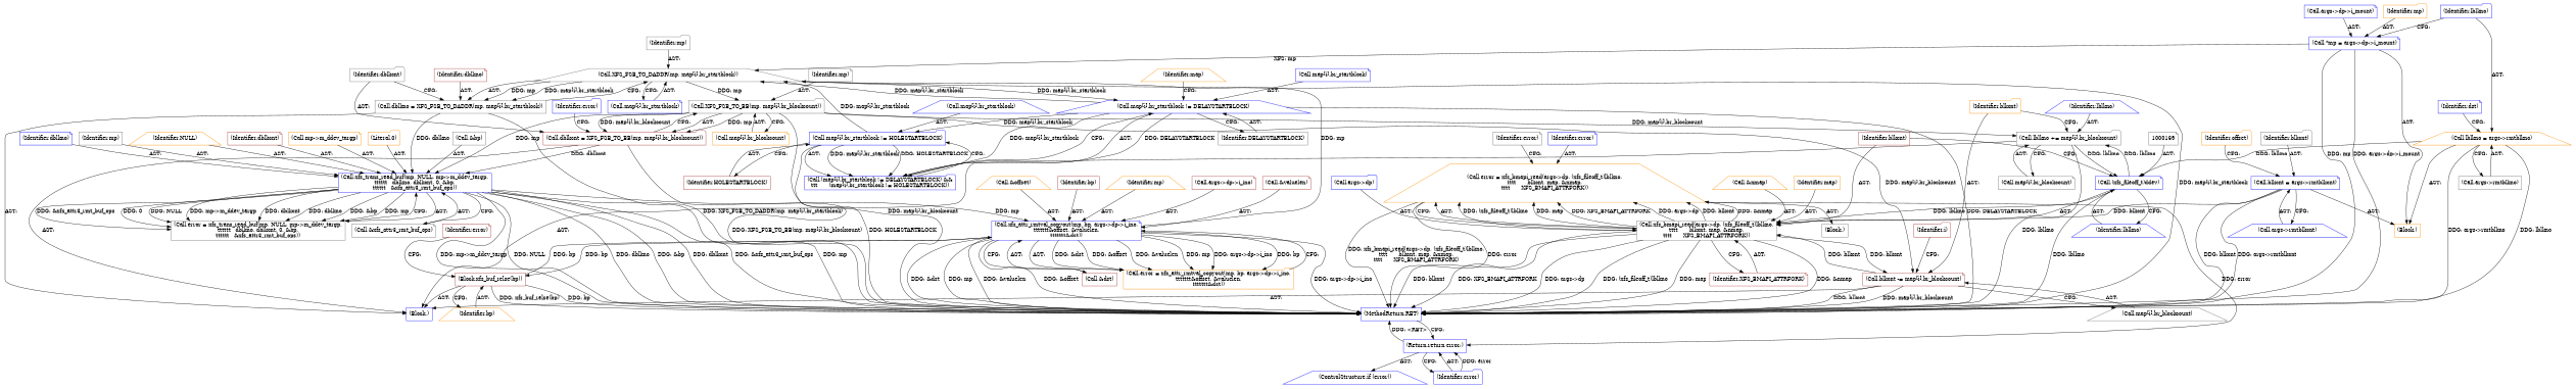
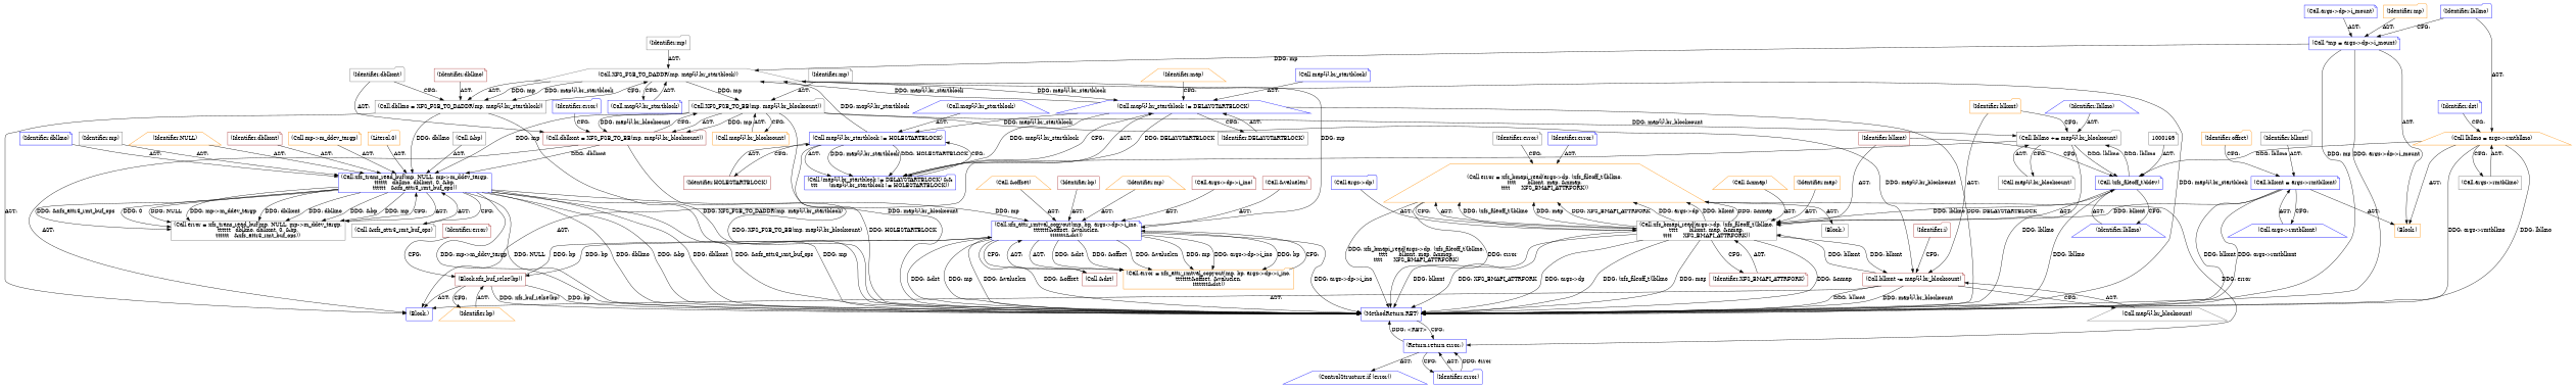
  digraph {
    node [color=blue shape=note]
    n1 [color=darkorange label="(Call,error = xfs_bmapi_read(args->dp, (xfs_fileoff_t)lblkno,\n\t\t\t\t       blkcnt, map, &nmap,\n\t\t\t\t       XFS_BMAPI_ATTRFORK))" shape=trapezium]
    n2 [color=gray40 label="(Call,xfs_bmapi_read(args->dp, (xfs_fileoff_t)lblkno,\n\t\t\t\t       blkcnt, map, &nmap,\n\t\t\t\t       XFS_BMAPI_ATTRFORK))" shape=folder]
    n3 [label="(Return,return error;)" shape=box]
    n4 [label="(MethodReturn,RET)" shape=box]
    n5 [color=gray40 label="(Block,)" shape=box]
    n6 [color=brown label="(Call,blkcnt -= map[i].br_blockcount)"]
    n7 [color=brown label="(Identifier,XFS_BMAPI_ATTRFORK)"]
    n8 [label="(ControlStructure,if (error))" shape=trapezium]
    n9 [label="(Identifier,error)" shape=folder]
    n10 [label="(Block,)" shape=box]
    n11 [color=gray40 label="(Call,map[i].br_blockcount)" shape=trapezium]
    n12 [label="(Call,(xfs_fileoff_t)ddev)"]
    n13 [color=gray40 label="(Call,lblkno += map[i].br_blockcount)" shape=folder]
    n14 [label="(Identifier,lblkno)" shape=trapezium]
    n15 [color=gray40 label="(Call,map[i].br_blockcount)"]
    n16 [color=gray40 label="(Call,XFS_FSB_TO_BB(mp, map[i].br_blockcount))" shape=folder]
    n17 [label="(Call,xfs_trans_read_buf(mp, NULL, mp->m_ddev_targp,\n\t\t\t\t\t\t   dblkno, dblkcnt, 0, &bp,\n\t\t\t\t\t\t   &xfs_attr3_rmt_buf_ops))" shape=box]
    n18 [color=brown label="(Call,dblkcnt = XFS_FSB_TO_BB(mp, map[i].br_blockcount))" shape=folder]
    n19 [color=darkorange label="(Call,map[i].br_blockcount)"]
    n20 [label="(Call,xfs_attr_rmtval_copyout(mp, bp, args->dp->i_ino,\n\t\t\t\t\t\t\t&offset, &valuelen,\n\t\t\t\t\t\t\t&dst))"]
    n21 [color=gray40 label="(Call,&xfs_attr3_rmt_buf_ops)"]
    n22 [color=gray40 label="(Call,error = xfs_trans_read_buf(mp, NULL, mp->m_ddev_targp,\n\t\t\t\t\t\t   dblkno, dblkcnt, 0, &bp,\n\t\t\t\t\t\t   &xfs_attr3_rmt_buf_ops))" shape=box]
    n23 [color=gray40 label="(Call,XFS_FSB_TO_DADDR(mp, map[i].br_startblock))" shape=trapezium]
    n24 [color=gray40 label="(Call,dblkno = XFS_FSB_TO_DADDR(mp, map[i].br_startblock))" shape=box]
    n25 [label="(Call,map[i].br_startblock != DELAYSTARTBLOCK)" shape=trapezium]
    n26 [label="(Call,map[i].br_startblock)"]
    n27 [label="(Call,map[i].br_startblock != HOLESTARTBLOCK)" shape=folder]
    n28 [label="(Call,(map[i].br_startblock != DELAYSTARTBLOCK) &&\n\t\t\t       (map[i].br_startblock != HOLESTARTBLOCK))" shape=folder]
    n29 [color=gray40 label="(Identifier,DELAYSTARTBLOCK)" shape=box]
    n30 [label="(Call,*mp = args->dp->i_mount)"]
    n31 [color=darkorange label="(Block,)" shape=box]
    n32 [label="(Call,args->dp->i_mount)"]
    n33 [color=brown label="(Block,xfs_buf_relse(bp))" shape=box]
    n34 [color=brown label="(Call,&dst)" shape=box]
    n35 [color=darkorange label="(Call,error = xfs_attr_rmtval_copyout(mp, bp, args->dp->i_ino,\n\t\t\t\t\t\t\t&offset, &valuelen,\n\t\t\t\t\t\t\t&dst))" shape=folder]
    n36 [color=darkorange label="(Identifier,bp)" shape=trapezium]
    n37 [color=brown label="(Identifier,HOLESTARTBLOCK)" shape=box]
    n38 [color=darkorange label="(Call,lblkno = args->rmtblkno)" shape=trapezium]
    n39 [color=gray40 label="(Call,args->rmtblkno)" shape=box]
    n40 [label="(Call,blkcnt = args->rmtblkcnt)"]
    n41 [label="(Call,args->rmtblkcnt)" shape=trapezium]
    n42 [color=darkorange label="(Identifier,blkcnt)" shape=folder]
    n43 [color=darkorange label="(Call,&nmap)" shape=trapezium]
    n44 [label="(Identifier,lblkno)" shape=folder]
    n45 [color=brown label="(Call,args->dp->i_ino)"]
    n46 [color=gray40 label="(Identifier,error)"]
    n47 [color=darkorange label="(Identifier,offset)" shape=folder]
    n48 [color=gray40 label="(Identifier,dblkcnt)" shape=folder]
    n49 [color=darkorange label="(Call,mp->m_ddev_targp)"]
    n50 [color=brown label="(Call,&valuelen)"]
    n51 [color=darkorange label="(Call,&offset)" shape=trapezium]
    n52 [label="(Call,map[i].br_startblock)" shape=trapezium]
    n53 [label="(Call,map[i].br_startblock)"]
    n54 [color=darkorange label="(Identifier,map)" shape=trapezium]
    n55 [color=brown label="(Identifier,bp)" shape=box]
    n56 [color=gray40 label="(Identifier,mp)" shape=folder]
    n57 [color=darkorange label="(Identifier,mp)" shape=trapezium]
    n58 [color=brown label="(Identifier,blkcnt)" shape=box]
    n59 [color=brown label="(Identifier,dblkno)"]
    n60 [color=brown label="(Identifier,error)"]
    n61 [color=darkorange label="(Literal,0)" shape=folder]
    n62 [color=darkorange label="(Identifier,mp)" shape=folder]
    n63 [label="(Identifier,error)" shape=folder]
    n64 [color=gray40 label="(Call,&bp)" shape=box]
    n65 [label="(Identifier,dblkno)"]
    n66 [color=gray40 label="(Identifier,mp)" shape=box]
    n67 [color=gray40 label="(Identifier,mp)"]
    n68 [label="(Identifier,error)"]
    n69 [color=darkorange label="(Identifier,NULL)" shape=trapezium]
    n70 [color=brown label="(Identifier,i)" shape=folder]
    n71 [label="(Identifier,lblkno)" shape=trapezium]
    n72 [color=brown label="(Identifier,dblkcnt)"]
    n73 [label="(Identifier,dst)"]
    n74 [color=darkorange label="(Identifier,map)" shape=box]
    n75 [label="(Call,args->dp)" shape=folder]
    n76 [color=gray40 label="(Identifier,blkcnt)" shape=folder]
    1000169 [color=gray40]
    n1 -> n2 [label="CFG: "]
    n1 -> n3 [label="DDG: error"]
    n1 -> n4 [label="DDG: xfs_bmapi_read(args->dp, (xfs_fileoff_t)lblkno,\n\t\t\t\t       blkcnt, map, &nmap,\n\t\t\t\t       XFS_BMAPI_ATTRFORK)"]
    n1 -> n4 [label="DDG: error"]
    n1 -> n5 [label="AST: "]
    n2 -> n1 [label="AST: "]
    n2 -> n1 [label="DDG: (xfs_fileoff_t)lblkno"]
    n2 -> n1 [label="DDG: map"]
    n2 -> n1 [label="DDG: XFS_BMAPI_ATTRFORK"]
    n2 -> n1 [label="DDG: args->dp"]
    n2 -> n1 [label="DDG: blkcnt"]
    n2 -> n1 [label="DDG: &nmap"]
    n2 -> n4 [label="DDG: (xfs_fileoff_t)lblkno"]
    n2 -> n4 [label="DDG: map"]
    n2 -> n4 [label="DDG: &nmap"]
    n2 -> n4 [label="DDG: blkcnt"]
    n2 -> n4 [label="DDG: XFS_BMAPI_ATTRFORK"]
    n2 -> n4 [label="DDG: args->dp"]
    n2 -> n6 [label="DDG: blkcnt"]
    n2 -> n7 [label="CFG: "]
    n3 -> n4 [label="DDG: <RET>"]
    n3 -> n8 [label="AST: "]
    n3 -> n9 [label="CFG: "]
    n4 -> n3 [label="CFG: "]
    n6 -> n2 [label="DDG: blkcnt"]
    n6 -> n4 [label="DDG: map[i].br_blockcount"]
    n6 -> n4 [label="DDG: blkcnt"]
    n6 -> n10 [label="AST: "]
    n6 -> n11 [label="CFG: "]
    n7 -> n2 [label="AST: "]
    n9 -> n3 [label="AST: "]
    n9 -> n3 [label="DDG: error"]
    n11 -> n6 [label="AST: "]
    n12 -> n2 [label="AST: "]
    n12 -> n2 [label="DDG: lblkno"]
    n12 -> n4 [label="DDG: lblkno"]
    n12 -> n13 [label="DDG: lblkno"]
    n12 -> n14 [label="CFG: "]
    n13 -> n4 [label="DDG: lblkno"]
    n13 -> n10 [label="AST: "]
    n13 -> n12 [label="DDG: lblkno"]
    n13 -> n15 [label="CFG: "]
    n14 -> n12 [label="AST: "]
    n15 -> n13 [label="AST: "]
    n16 -> n4 [label="DDG: map[i].br_blockcount"]
    n16 -> n6 [label="DDG: map[i].br_blockcount"]
    n16 -> n13 [label="DDG: map[i].br_blockcount"]
    n16 -> n17 [label="DDG: mp"]
    n16 -> n18 [label="AST: "]
    n16 -> n18 [label="DDG: mp"]
    n16 -> n18 [label="DDG: map[i].br_blockcount"]
    n16 -> n19 [label="CFG: "]
    n17 -> n4 [label="DDG: mp"]
    n17 -> n4 [label="DDG: mp->m_ddev_targp"]
    n17 -> n4 [label="DDG: NULL"]
    n17 -> n4 [label="DDG: dblkno"]
    n17 -> n4 [label="DDG: &bp"]
    n17 -> n4 [label="DDG: dblkcnt"]
    n17 -> n4 [label="DDG: &xfs_attr3_rmt_buf_ops"]
    n17 -> n20 [label="DDG: mp"]
    n17 -> n21 [label="CFG: "]
    n17 -> n22 [label="AST: "]
    n17 -> n22 [label="DDG: &xfs_attr3_rmt_buf_ops"]
    n17 -> n22 [label="DDG: 0"]
    n17 -> n22 [label="DDG: NULL"]
    n17 -> n22 [label="DDG: mp->m_ddev_targp"]
    n17 -> n22 [label="DDG: dblkcnt"]
    n17 -> n22 [label="DDG: dblkno"]
    n17 -> n22 [label="DDG: &bp"]
    n17 -> n22 [label="DDG: mp"]
    n18 -> n4 [label="DDG: XFS_FSB_TO_BB(mp, map[i].br_blockcount)"]
    n18 -> n10 [label="AST: "]
    n18 -> n16 [label="CFG: "]
    n18 -> n17 [label="DDG: dblkcnt"]
    n19 -> n16 [label="AST: "]
    n20 -> n4 [label="DDG: &valuelen"]
    n20 -> n4 [label="DDG: &dst"]
    n20 -> n4 [label="DDG: &offset"]
    n20 -> n4 [label="DDG: args->dp->i_ino"]
    n20 -> n4 [label="DDG: mp"]
    n20 -> n23 [label="DDG: mp"]
    n20 -> n33 [label="DDG: bp"]
    n20 -> n34 [label="CFG: "]
    n20 -> n35 [label="AST: "]
    n20 -> n35 [label="DDG: &dst"]
    n20 -> n35 [label="DDG: &offset"]
    n20 -> n35 [label="DDG: &valuelen"]
    n20 -> n35 [label="DDG: mp"]
    n20 -> n35 [label="DDG: args->dp->i_ino"]
    n20 -> n35 [label="DDG: bp"]
    n21 -> n17 [label="AST: "]
    n22 -> n17 [label="CFG: "]
    n23 -> n4 [label="DDG: map[i].br_startblock"]
    n23 -> n16 [label="DDG: mp"]
    n23 -> n24 [label="AST: "]
    n23 -> n24 [label="DDG: mp"]
    n23 -> n24 [label="DDG: map[i].br_startblock"]
    n23 -> n25 [label="DDG: map[i].br_startblock"]
    n23 -> n26 [label="CFG: "]
    n24 -> n4 [label="DDG: XFS_FSB_TO_DADDR(mp, map[i].br_startblock)"]
    n24 -> n10 [label="AST: "]
    n24 -> n17 [label="DDG: dblkno"]
    n24 -> n23 [label="CFG: "]
    n25 -> n4 [label="DDG: DELAYSTARTBLOCK"]
    n25 -> n23 [label="DDG: map[i].br_startblock"]
    n25 -> n27 [label="DDG: map[i].br_startblock"]
    n25 -> n28 [label="AST: "]
    n25 -> n28 [label="DDG: map[i].br_startblock"]
    n25 -> n28 [label="DDG: DELAYSTARTBLOCK"]
    n25 -> n29 [label="CFG: "]
    n26 -> n23 [label="AST: "]
    n27 -> n4 [label="DDG: HOLESTARTBLOCK"]
    n27 -> n23 [label="DDG: map[i].br_startblock"]
    n27 -> n28 [label="AST: "]
    n27 -> n28 [label="DDG: map[i].br_startblock"]
    n27 -> n28 [label="DDG: HOLESTARTBLOCK"]
    n27 -> n37 [label="CFG: "]
    n28 -> n25 [label="CFG: "]
    n28 -> n27 [label="CFG: "]
    n29 -> n25 [label="AST: "]
    n30 -> n4 [label="DDG: args->dp->i_mount"]
    n30 -> n4 [label="DDG: mp"]
-   n30 -> n23 [label="XFS: mp"]
+   n30 -> n23 [label="DDG: mp"]
    n30 -> n31 [label="AST: "]
    n32 -> n30 [label="AST: "]
    n33 -> n4 [label="DDG: xfs_buf_relse(bp)"]
    n33 -> n4 [label="DDG: bp"]
    n33 -> n10 [label="AST: "]
    n33 -> n20 [label="DDG: bp"]
    n33 -> n36 [label="CFG: "]
    n34 -> n20 [label="AST: "]
    n35 -> n20 [label="CFG: "]
    n36 -> n33 [label="AST: "]
    n37 -> n27 [label="AST: "]
    n38 -> n4 [label="DDG: args->rmtblkno"]
    n38 -> n4 [label="DDG: lblkno"]
    n38 -> n12 [label="DDG: lblkno"]
    n38 -> n31 [label="AST: "]
    n38 -> n39 [label="CFG: "]
    n39 -> n38 [label="AST: "]
    n40 -> n2 [label="DDG: blkcnt"]
    n40 -> n4 [label="DDG: blkcnt"]
    n40 -> n4 [label="DDG: args->rmtblkcnt"]
    n40 -> n31 [label="AST: "]
    n40 -> n41 [label="CFG: "]
    n41 -> n40 [label="AST: "]
    n42 -> n6 [label="AST: "]
    n42 -> n13 [label="CFG: "]
    n43 -> n2 [label="AST: "]
    n44 -> n30 [label="CFG: "]
    n44 -> n38 [label="AST: "]
    n45 -> n20 [label="AST: "]
    n46 -> n1 [label="CFG: "]
    n47 -> n40 [label="CFG: "]
    n48 -> n18 [label="AST: "]
    n48 -> n24 [label="CFG: "]
    n49 -> n17 [label="AST: "]
    n50 -> n20 [label="AST: "]
    n51 -> n20 [label="AST: "]
    n52 -> n27 [label="AST: "]
    n53 -> n25 [label="AST: "]
    n54 -> n25 [label="CFG: "]
    n55 -> n20 [label="AST: "]
    n56 -> n23 [label="AST: "]
    n57 -> n20 [label="AST: "]
    n58 -> n2 [label="AST: "]
    n58 -> n12 [label="CFG: "]
    n59 -> n24 [label="AST: "]
    n60 -> n33 [label="CFG: "]
    n61 -> n17 [label="AST: "]
    n62 -> n30 [label="AST: "]
    n63 -> n18 [label="CFG: "]
    n64 -> n17 [label="AST: "]
    n65 -> n17 [label="AST: "]
    n66 -> n17 [label="AST: "]
    n67 -> n16 [label="AST: "]
    n68 -> n1 [label="AST: "]
    n69 -> n17 [label="AST: "]
    n70 -> n6 [label="CFG: "]
    n71 -> n13 [label="AST: "]
    n72 -> n17 [label="AST: "]
    n73 -> n38 [label="CFG: "]
    n74 -> n2 [label="AST: "]
    n75 -> n2 [label="AST: "]
    n76 -> n40 [label="AST: "]
    1000169 -> n12 [label="AST: "]
  }
